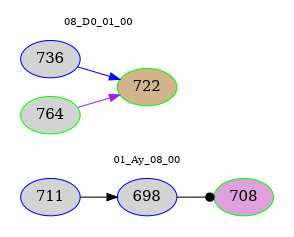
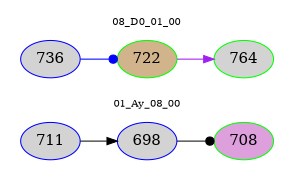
  digraph {
    rankdir=LR
    node [color=blue fillcolor=lightgrey style=filled]
    edge [arrowhead=normal color=black]
    n1 [label=711]
    n2 [label=698]
    n3 [color=green fillcolor=plum label=708]
    n4 [label=736]
    n5 [color=green fillcolor=tan label=722]
    n6 [color=green label=764]
    subgraph cluster_1 {
      color=white
      fontsize=10
      label="01_Ay_08_00"
      n1
      n2
      n3
    }
    subgraph cluster_2 {
      color=white
      fontsize=10
      label="08_D0_01_00"
      n4
      n5
      n6
    }
    n1 -> n2
    n2 -> n3 [arrowhead=dot]
-   n4 -> n5 [color=blue]
-   n6 -> n5 [color=purple]
+   n4 -> n5 [arrowhead=dot color=blue]
+   n5 -> n6 [color=purple]
  }
